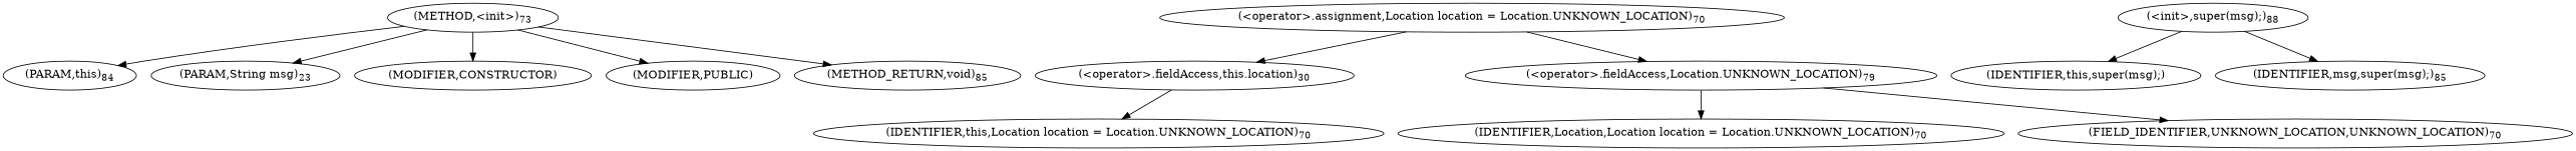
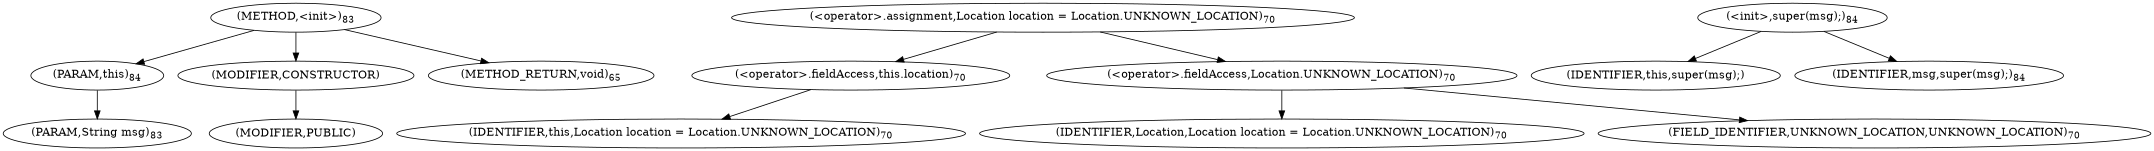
  digraph {
-   n1 [label=<(METHOD,&lt;init&gt;)<SUB>73</SUB>>]
+   n1 [label=<(METHOD,&lt;init&gt;)<SUB>83</SUB>>]
    n2 [label=<(PARAM,this)<SUB>84</SUB>>]
-   n3 [label=<(PARAM,String msg)<SUB>23</SUB>>]
+   n3 [label=<(PARAM,String msg)<SUB>83</SUB>>]
    n4 [label=<(MODIFIER,CONSTRUCTOR)>]
    n5 [label=<(MODIFIER,PUBLIC)>]
-   n6 [label=<(METHOD_RETURN,void)<SUB>85</SUB>>]
+   n6 [label=<(METHOD_RETURN,void)<SUB>65</SUB>>]
    n7 [label=<(&lt;operator&gt;.assignment,Location location = Location.UNKNOWN_LOCATION)<SUB>70</SUB>>]
-   n8 [label=<(&lt;operator&gt;.fieldAccess,this.location)<SUB>30</SUB>>]
-   n9 [label=<(&lt;operator&gt;.fieldAccess,Location.UNKNOWN_LOCATION)<SUB>79</SUB>>]
-   n10 [label=<(&lt;init&gt;,super(msg);)<SUB>88</SUB>>]
+   n8 [label=<(&lt;operator&gt;.fieldAccess,this.location)<SUB>70</SUB>>]
+   n9 [label=<(&lt;operator&gt;.fieldAccess,Location.UNKNOWN_LOCATION)<SUB>70</SUB>>]
+   n10 [label=<(&lt;init&gt;,super(msg);)<SUB>84</SUB>>]
    n11 [label=<(IDENTIFIER,this,super(msg);)>]
-   n12 [label=<(IDENTIFIER,msg,super(msg);)<SUB>85</SUB>>]
+   n12 [label=<(IDENTIFIER,msg,super(msg);)<SUB>84</SUB>>]
    n13 [label=<(IDENTIFIER,this,Location location = Location.UNKNOWN_LOCATION)<SUB>70</SUB>>]
    n14 [label=<(IDENTIFIER,Location,Location location = Location.UNKNOWN_LOCATION)<SUB>70</SUB>>]
    n15 [label=<(FIELD_IDENTIFIER,UNKNOWN_LOCATION,UNKNOWN_LOCATION)<SUB>70</SUB>>]
    n1 -> n2
-   n1 -> n3
+   n2 -> n3
    n1 -> n4
-   n1 -> n5
+   n4 -> n5
    n1 -> n6
    n7 -> n8
    n7 -> n9
    n8 -> n13
    n9 -> n14
    n9 -> n15
    n10 -> n11
    n10 -> n12
  }
